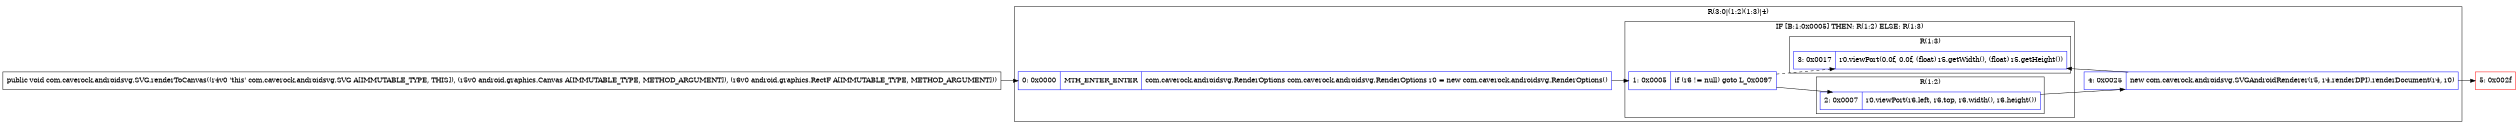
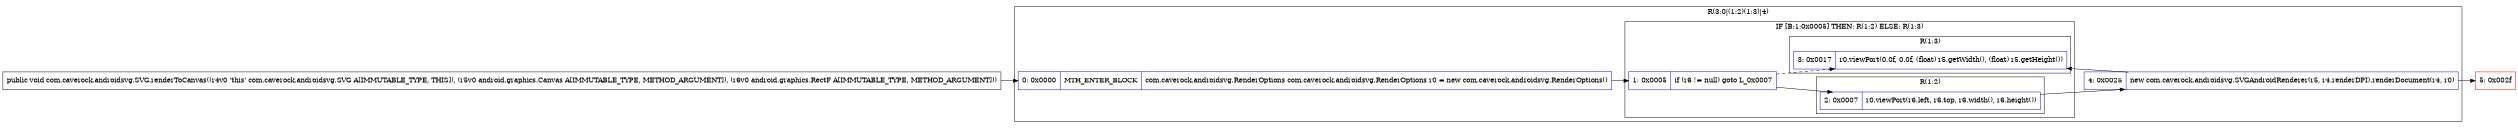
  digraph {
    rankdir=LR
    node [color=blue shape=record]
    n1 [label="{2\:\ 0x0007|r0.viewPort(r6.left, r6.top, r6.width(), r6.height())\l}"]
    n2 [label="{3\:\ 0x0017|r0.viewPort(0.0f, 0.0f, (float) r5.getWidth(), (float) r5.getHeight())\l}"]
-   n3 [label="{1\:\ 0x0005|if (r6 != null) goto L_0x0097\l}"]
-   n4 [label="{0\:\ 0x0000|MTH_ENTER_ENTER\l|com.caverock.androidsvg.RenderOptions com.caverock.androidsvg.RenderOptions r0 = new com.caverock.androidsvg.RenderOptions()\l}"]
+   n3 [label="{1\:\ 0x0005|if (r6 != null) goto L_0x0007\l}"]
+   n4 [label="{0\:\ 0x0000|MTH_ENTER_BLOCK\l|com.caverock.androidsvg.RenderOptions com.caverock.androidsvg.RenderOptions r0 = new com.caverock.androidsvg.RenderOptions()\l}"]
    n5 [label="{4\:\ 0x0025|new com.caverock.androidsvg.SVGAndroidRenderer(r5, r4.renderDPI).renderDocument(r4, r0)\l}"]
    n6 [color=red label="{5\:\ 0x002f}"]
    n7 [label="{public void com.caverock.androidsvg.SVG.renderToCanvas((r4v0 'this' com.caverock.androidsvg.SVG A[IMMUTABLE_TYPE, THIS]), (r5v0 android.graphics.Canvas A[IMMUTABLE_TYPE, METHOD_ARGUMENT]), (r6v0 android.graphics.RectF A[IMMUTABLE_TYPE, METHOD_ARGUMENT])) }" color=""]
    subgraph cluster_1 {
      label="R(3:0|(1:2)(1:3)|4)"
      n4
      n5
      subgraph cluster_2 {
        label="IF [B:1:0x0005] THEN: R(1:2) ELSE: R(1:3)"
        n3
        subgraph cluster_3 {
          label="R(1:2)"
          n1
        }
        subgraph cluster_4 {
          label="R(1:3)"
          n2
        }
      }
    }
    n1 -> n5
    n3 -> n1
    n3 -> n2 [style=dashed]
    n4 -> n3
    n5 -> n2
    n5 -> n6
    n7 -> n4
  }
